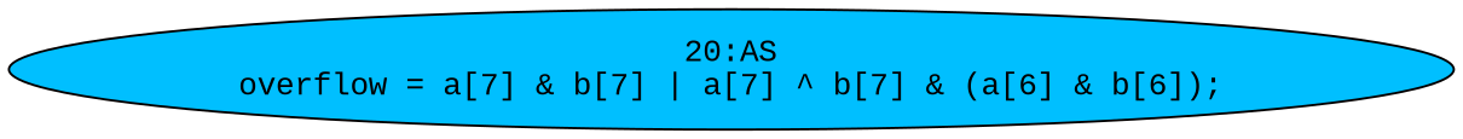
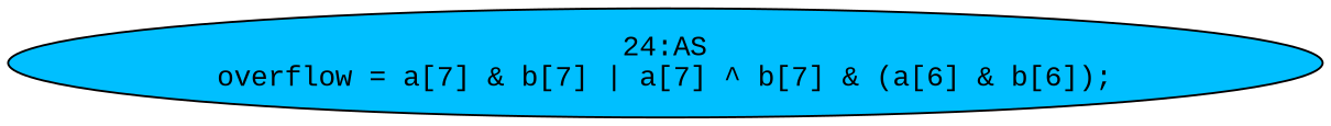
  strict digraph {
    fontname="Liberation Mono"
-   n1 [ast="<pyverilog.vparser.ast.Assign object at 0x7f5d734f0210>" def_var="['overflow']" fillcolor=deepskyblue label="20:AS\noverflow = a[7] & b[7] | a[7] ^ b[7] & (a[6] & b[6]);" statements="[]" style=filled typ=Assign use_var="['a', 'b', 'a', 'b', 'a', 'b']" fontname="Liberation Mono"]
+   n1 [ast="<pyverilog.vparser.ast.Assign object at 0x7f5d734f0210>" def_var="['overflow']" fillcolor=deepskyblue label="24:AS\noverflow = a[7] & b[7] | a[7] ^ b[7] & (a[6] & b[6]);" statements="[]" style=filled typ=Assign use_var="['a', 'b', 'a', 'b', 'a', 'b']" fontname="Liberation Mono"]
  }
